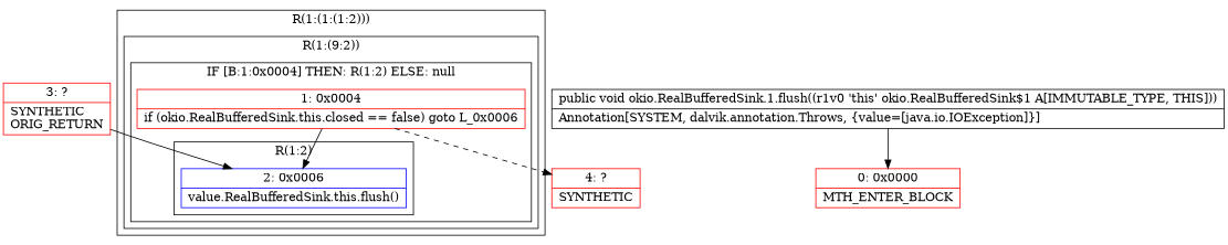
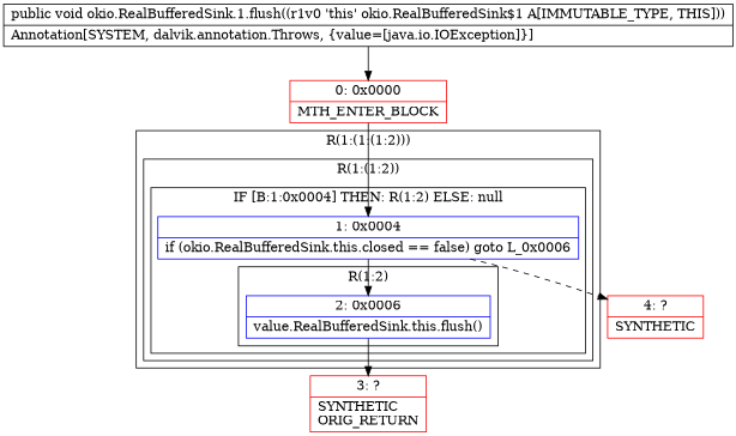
  digraph {
    node [color=red shape=record]
    n1 [color=blue label="{2\:\ 0x0006|value.RealBufferedSink.this.flush()\l}"]
-   n2 [label="{1\:\ 0x0004|if (okio.RealBufferedSink.this.closed == false) goto L_0x0006\l}"]
+   n2 [color=blue label="{1\:\ 0x0004|if (okio.RealBufferedSink.this.closed == false) goto L_0x0006\l}"]
    n3 [label="{3\:\ ?|SYNTHETIC\lORIG_RETURN\l}"]
    n4 [label="{4\:\ ?|SYNTHETIC\l}"]
    n5 [label="{0\:\ 0x0000|MTH_ENTER_BLOCK\l}"]
    n6 [label="{public void okio.RealBufferedSink.1.flush((r1v0 'this' okio.RealBufferedSink$1 A[IMMUTABLE_TYPE, THIS]))  | Annotation[SYSTEM, dalvik.annotation.Throws, \{value=[java.io.IOException]\}]\l}" color=""]
    subgraph cluster_1 {
      label="R(1:(1:(1:2)))"
      subgraph cluster_2 {
-       label="R(1:(9:2))"
+       label="R(1:(1:2))"
        subgraph cluster_3 {
          label="IF [B:1:0x0004] THEN: R(1:2) ELSE: null"
          n2
          subgraph cluster_4 {
            label="R(1:2)"
            n1
          }
        }
      }
    }
-   n3 -> n1
+   n1 -> n3
    n2 -> n1
    n2 -> n4 [style=dashed]
+   n5 -> n2
    n6 -> n5
  }
